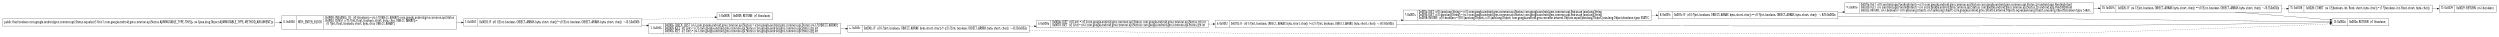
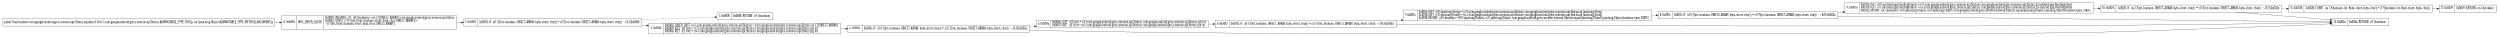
  digraph {
    fontname="Fira Sans"
    rankdir=LR
    node [fontname="Fira Sans" shape=record]
    edge [fontname="Fira Sans"]
    n1 [label="{0\:\ 0x0000|MTH_ENTER_BLOCK\l|0x0000: INSTANCE_OF  (r0 I:boolean) = (r4 I:?[OBJECT, ARRAY]) com.google.android.gms.common.api.Status \l0x0002: CONST  (r1 I:?[int, float, boolean, short, byte, char, OBJECT, ARRAY]) = \l  (0 ?[int, float, boolean, short, byte, char, OBJECT, ARRAY])\l \l}"]
    n2 [label="{1\:\ 0x0003|0x0003: IF  (r0 I:?[int, boolean, OBJECT, ARRAY, byte, short, char]) != (0 ?[int, boolean, OBJECT, ARRAY, byte, short, char])  \-\> B:3:0x0006 \l}"]
    n3 [label="{2\:\ 0x0005|0x0005: RETURN  (r1 I:boolean) \l}"]
    n4 [label="{3\:\ 0x0006|0x0006: CHECK_CAST  (r4 I:com.google.android.gms.common.api.Status) = (com.google.android.gms.common.api.Status) (r4 I:?[OBJECT, ARRAY]) \l0x0008: IGET  (r0 I:int) = (r3 I:com.google.android.gms.common.api.Status) com.google.android.gms.common.api.Status.zzg int \l0x000a: IGET  (r2 I:int) = (r4 I:com.google.android.gms.common.api.Status) com.google.android.gms.common.api.Status.zzg int \l}"]
    n5 [label="{4\:\ 0x000c|0x000c: IF  (r0 I:?[int, boolean, OBJECT, ARRAY, byte, short, char]) != (r2 I:?[int, boolean, OBJECT, ARRAY, byte, short, char])  \-\> B:13:0x002a \l}"]
    n6 [label="{5\:\ 0x000e|0x000e: IGET  (r0 I:int) = (r3 I:com.google.android.gms.common.api.Status) com.google.android.gms.common.api.Status.zzh int \l0x0010: IGET  (r2 I:int) = (r4 I:com.google.android.gms.common.api.Status) com.google.android.gms.common.api.Status.zzh int \l}"]
    n7 [label="{13\:\ 0x002a|0x002a: RETURN  (r1 I:boolean) \l}"]
    n8 [label="{6\:\ 0x0012|0x0012: IF  (r0 I:?[int, boolean, OBJECT, ARRAY, byte, short, char]) != (r2 I:?[int, boolean, OBJECT, ARRAY, byte, short, char])  \-\> B:13:0x002a \l}"]
    n9 [label="{7\:\ 0x0014|0x0014: IGET  (r0 I:java.lang.String) = (r3 I:com.google.android.gms.common.api.Status) com.google.android.gms.common.api.Status.zzj java.lang.String \l0x0016: IGET  (r2 I:java.lang.String) = (r4 I:com.google.android.gms.common.api.Status) com.google.android.gms.common.api.Status.zzj java.lang.String \l0x0018: INVOKE  (r0 I:boolean) = (r0 I:java.lang.Object), (r2 I:java.lang.Object) com.google.android.gms.common.internal.Objects.equal(java.lang.Object, java.lang.Object):boolean type: STATIC \l}"]
    n10 [label="{8\:\ 0x001c|0x001c: IF  (r0 I:?[int, boolean, OBJECT, ARRAY, byte, short, char]) == (0 ?[int, boolean, OBJECT, ARRAY, byte, short, char])  \-\> B:13:0x002a \l}"]
    n11 [label="{9\:\ 0x001e|0x001e: IGET  (r0 I:android.app.PendingIntent) = (r3 I:com.google.android.gms.common.api.Status) com.google.android.gms.common.api.Status.zzi android.app.PendingIntent \l0x0020: IGET  (r4 I:android.app.PendingIntent) = (r4 I:com.google.android.gms.common.api.Status) com.google.android.gms.common.api.Status.zzi android.app.PendingIntent \l0x0022: INVOKE  (r4 I:boolean) = (r0 I:java.lang.Object), (r4 I:java.lang.Object) com.google.android.gms.common.internal.Objects.equal(java.lang.Object, java.lang.Object):boolean type: STATIC \l}"]
    n12 [label="{10\:\ 0x0026|0x0026: IF  (r4 I:?[int, boolean, OBJECT, ARRAY, byte, short, char]) == (0 ?[int, boolean, OBJECT, ARRAY, byte, short, char])  \-\> B:13:0x002a \l}"]
    n13 [label="{11\:\ 0x0028|0x0028: CONST  (r4 I:?[boolean, int, float, short, byte, char]) = (1 ?[boolean, int, float, short, byte, char]) \l}"]
    n14 [label="{12\:\ 0x0029|0x0029: RETURN  (r4 I:boolean) \l}"]
    n15 [label="{public final boolean com.google.android.gms.common.api.Status.equals((r3 'this' I:com.google.android.gms.common.api.Status A[IMMUTABLE_TYPE, THIS]), (r4 I:java.lang.Object A[IMMUTABLE_TYPE, METHOD_ARGUMENT])) }"]
    n1 -> n2
    n2 -> n3 [style=dashed]
    n2 -> n4
    n4 -> n5
    n5 -> n6 [style=dashed]
-   n5 -> n7 [style=dashed]
+   n5 -> n7
    n6 -> n8
    n8 -> n7
    n8 -> n9 [style=dashed]
    n9 -> n10
    n10 -> n7
    n10 -> n11 [style=solid]
    n11 -> n12
    n12 -> n7
    n12 -> n13 [style=dashed]
    n13 -> n14
    n15 -> n1
  }
